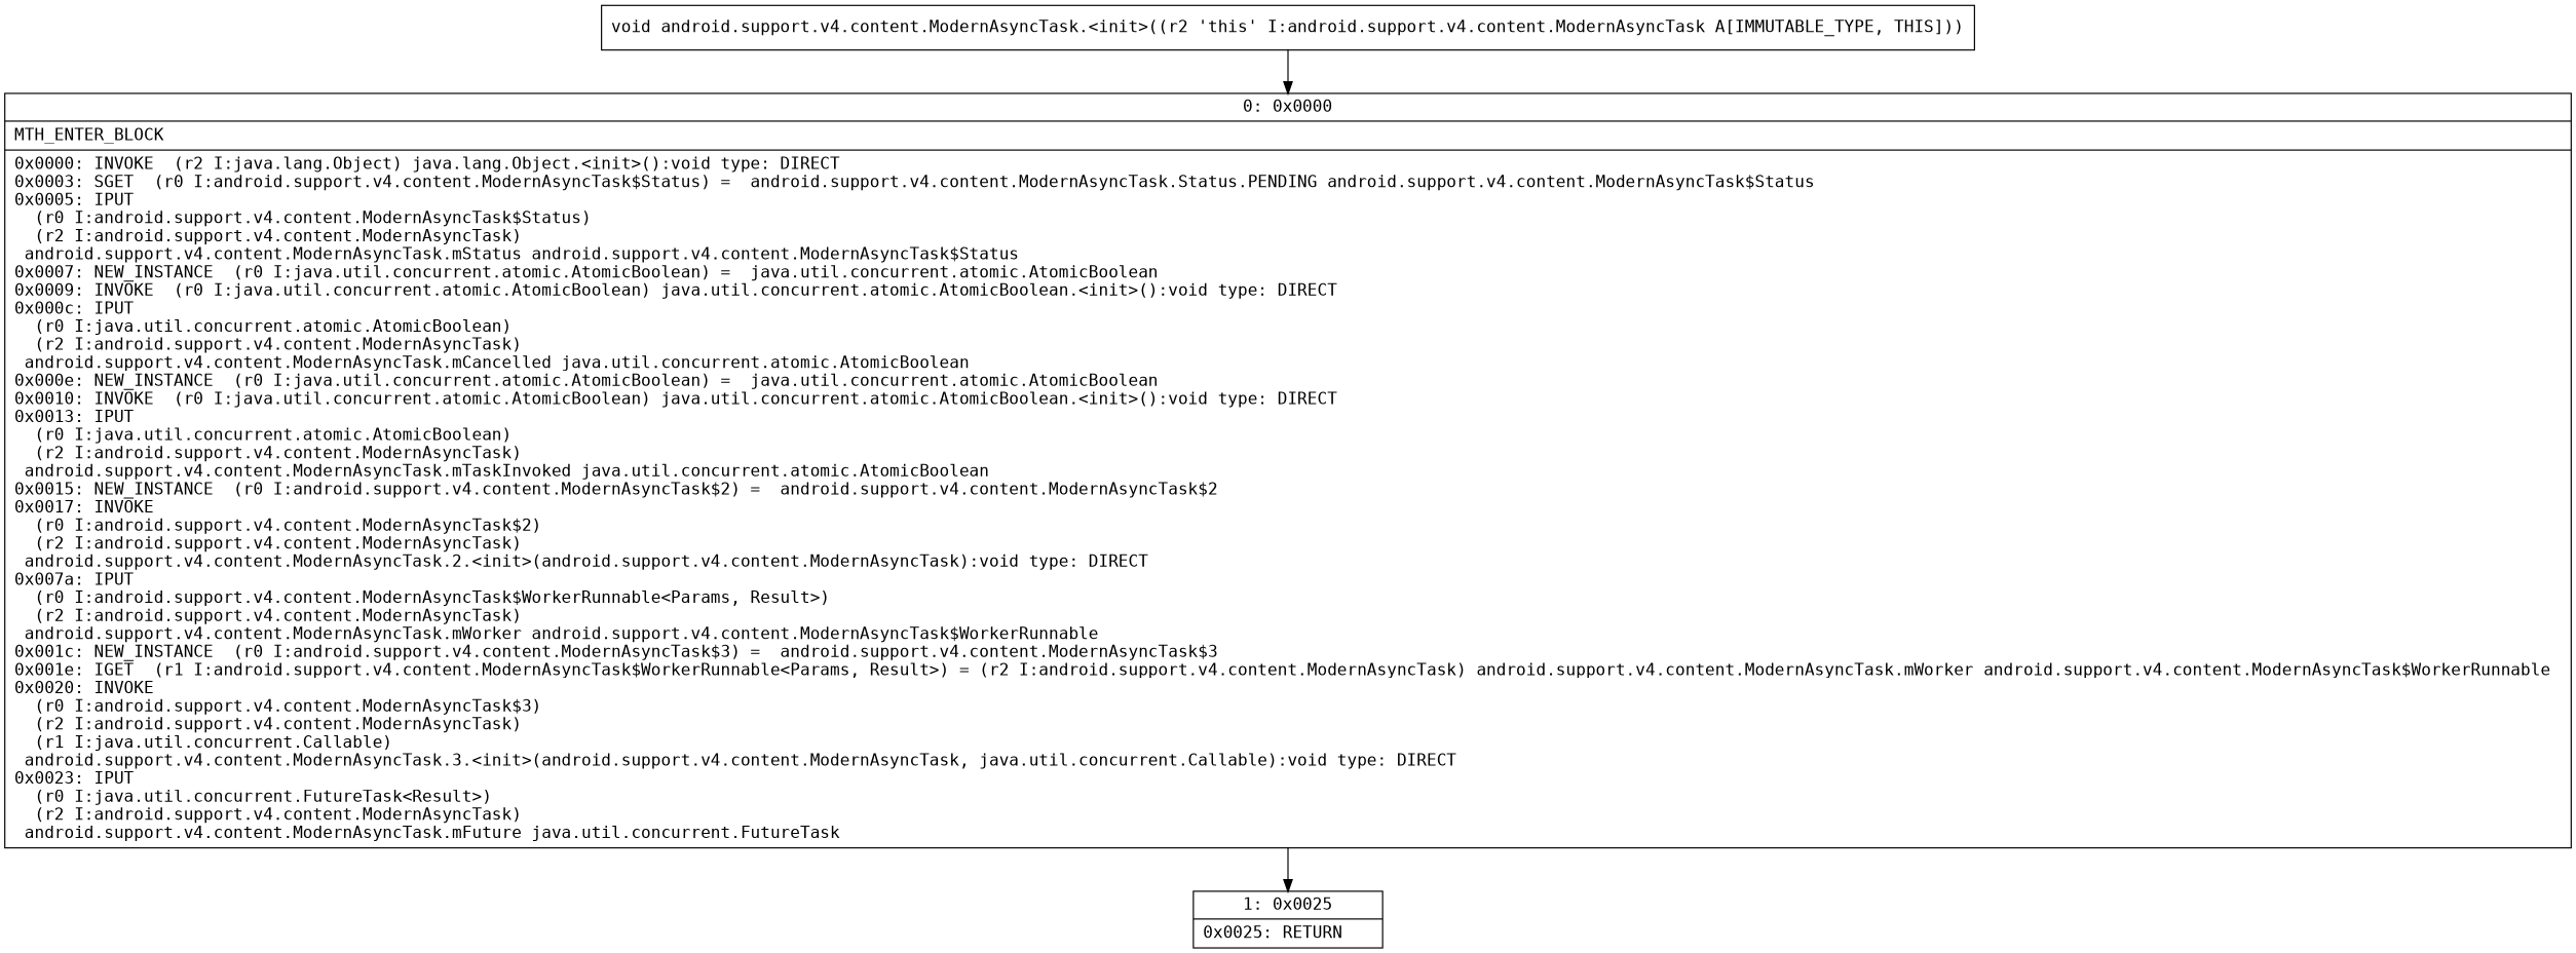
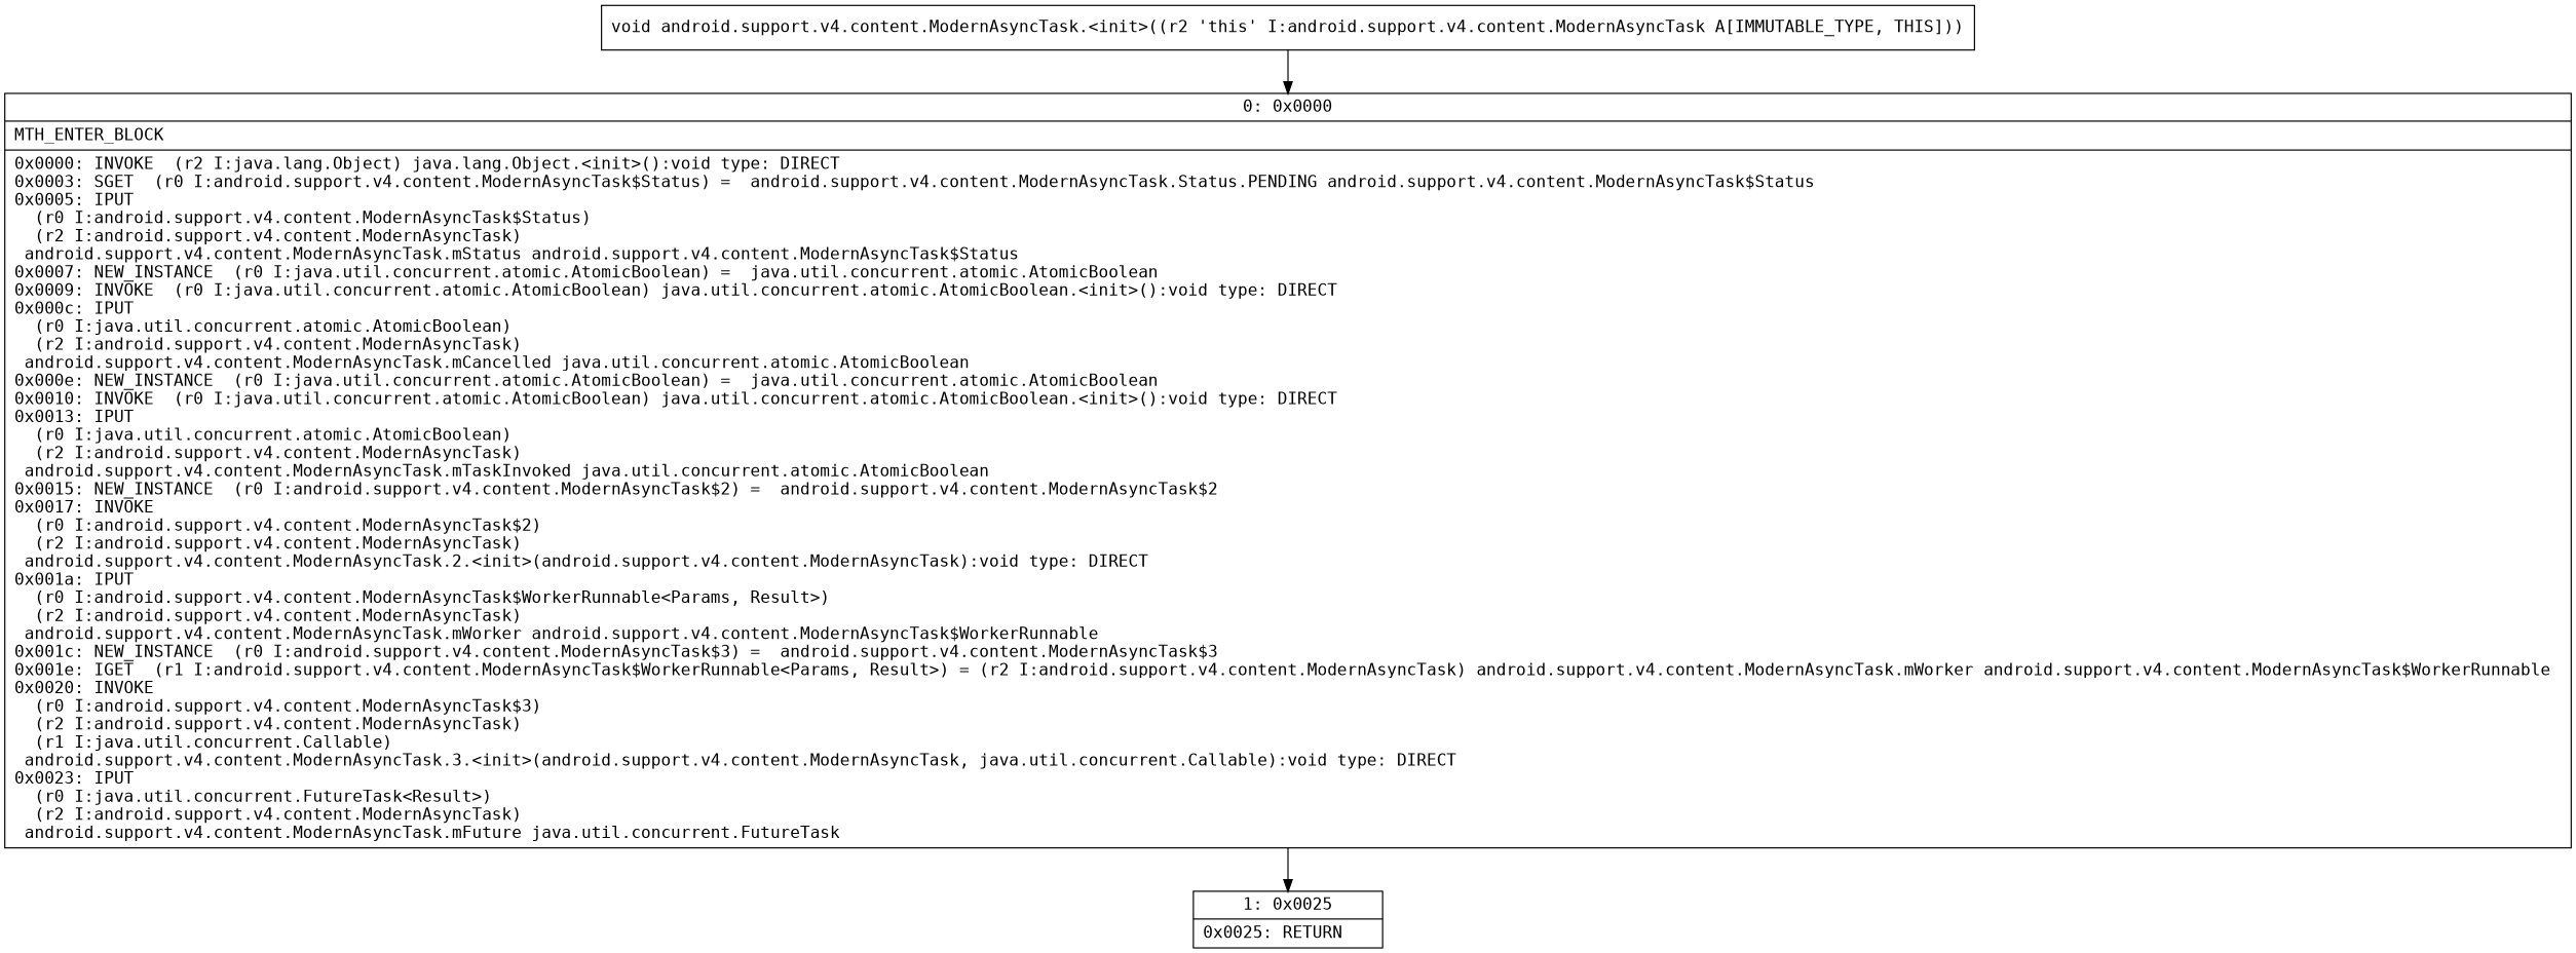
  digraph {
    fontname="DejaVu Sans Mono"
    node [shape=record fontname="DejaVu Sans Mono"]
    edge [fontname="DejaVu Sans Mono"]
-   n1 [label="{0\:\ 0x0000|MTH_ENTER_BLOCK\l|0x0000: INVOKE  (r2 I:java.lang.Object) java.lang.Object.\<init\>():void type: DIRECT \l0x0003: SGET  (r0 I:android.support.v4.content.ModernAsyncTask$Status) =  android.support.v4.content.ModernAsyncTask.Status.PENDING android.support.v4.content.ModernAsyncTask$Status \l0x0005: IPUT  \l  (r0 I:android.support.v4.content.ModernAsyncTask$Status)\l  (r2 I:android.support.v4.content.ModernAsyncTask)\l android.support.v4.content.ModernAsyncTask.mStatus android.support.v4.content.ModernAsyncTask$Status \l0x0007: NEW_INSTANCE  (r0 I:java.util.concurrent.atomic.AtomicBoolean) =  java.util.concurrent.atomic.AtomicBoolean \l0x0009: INVOKE  (r0 I:java.util.concurrent.atomic.AtomicBoolean) java.util.concurrent.atomic.AtomicBoolean.\<init\>():void type: DIRECT \l0x000c: IPUT  \l  (r0 I:java.util.concurrent.atomic.AtomicBoolean)\l  (r2 I:android.support.v4.content.ModernAsyncTask)\l android.support.v4.content.ModernAsyncTask.mCancelled java.util.concurrent.atomic.AtomicBoolean \l0x000e: NEW_INSTANCE  (r0 I:java.util.concurrent.atomic.AtomicBoolean) =  java.util.concurrent.atomic.AtomicBoolean \l0x0010: INVOKE  (r0 I:java.util.concurrent.atomic.AtomicBoolean) java.util.concurrent.atomic.AtomicBoolean.\<init\>():void type: DIRECT \l0x0013: IPUT  \l  (r0 I:java.util.concurrent.atomic.AtomicBoolean)\l  (r2 I:android.support.v4.content.ModernAsyncTask)\l android.support.v4.content.ModernAsyncTask.mTaskInvoked java.util.concurrent.atomic.AtomicBoolean \l0x0015: NEW_INSTANCE  (r0 I:android.support.v4.content.ModernAsyncTask$2) =  android.support.v4.content.ModernAsyncTask$2 \l0x0017: INVOKE  \l  (r0 I:android.support.v4.content.ModernAsyncTask$2)\l  (r2 I:android.support.v4.content.ModernAsyncTask)\l android.support.v4.content.ModernAsyncTask.2.\<init\>(android.support.v4.content.ModernAsyncTask):void type: DIRECT \l0x007a: IPUT  \l  (r0 I:android.support.v4.content.ModernAsyncTask$WorkerRunnable\<Params, Result\>)\l  (r2 I:android.support.v4.content.ModernAsyncTask)\l android.support.v4.content.ModernAsyncTask.mWorker android.support.v4.content.ModernAsyncTask$WorkerRunnable \l0x001c: NEW_INSTANCE  (r0 I:android.support.v4.content.ModernAsyncTask$3) =  android.support.v4.content.ModernAsyncTask$3 \l0x001e: IGET  (r1 I:android.support.v4.content.ModernAsyncTask$WorkerRunnable\<Params, Result\>) = (r2 I:android.support.v4.content.ModernAsyncTask) android.support.v4.content.ModernAsyncTask.mWorker android.support.v4.content.ModernAsyncTask$WorkerRunnable \l0x0020: INVOKE  \l  (r0 I:android.support.v4.content.ModernAsyncTask$3)\l  (r2 I:android.support.v4.content.ModernAsyncTask)\l  (r1 I:java.util.concurrent.Callable)\l android.support.v4.content.ModernAsyncTask.3.\<init\>(android.support.v4.content.ModernAsyncTask, java.util.concurrent.Callable):void type: DIRECT \l0x0023: IPUT  \l  (r0 I:java.util.concurrent.FutureTask\<Result\>)\l  (r2 I:android.support.v4.content.ModernAsyncTask)\l android.support.v4.content.ModernAsyncTask.mFuture java.util.concurrent.FutureTask \l}"]
+   n1 [label="{0\:\ 0x0000|MTH_ENTER_BLOCK\l|0x0000: INVOKE  (r2 I:java.lang.Object) java.lang.Object.\<init\>():void type: DIRECT \l0x0003: SGET  (r0 I:android.support.v4.content.ModernAsyncTask$Status) =  android.support.v4.content.ModernAsyncTask.Status.PENDING android.support.v4.content.ModernAsyncTask$Status \l0x0005: IPUT  \l  (r0 I:android.support.v4.content.ModernAsyncTask$Status)\l  (r2 I:android.support.v4.content.ModernAsyncTask)\l android.support.v4.content.ModernAsyncTask.mStatus android.support.v4.content.ModernAsyncTask$Status \l0x0007: NEW_INSTANCE  (r0 I:java.util.concurrent.atomic.AtomicBoolean) =  java.util.concurrent.atomic.AtomicBoolean \l0x0009: INVOKE  (r0 I:java.util.concurrent.atomic.AtomicBoolean) java.util.concurrent.atomic.AtomicBoolean.\<init\>():void type: DIRECT \l0x000c: IPUT  \l  (r0 I:java.util.concurrent.atomic.AtomicBoolean)\l  (r2 I:android.support.v4.content.ModernAsyncTask)\l android.support.v4.content.ModernAsyncTask.mCancelled java.util.concurrent.atomic.AtomicBoolean \l0x000e: NEW_INSTANCE  (r0 I:java.util.concurrent.atomic.AtomicBoolean) =  java.util.concurrent.atomic.AtomicBoolean \l0x0010: INVOKE  (r0 I:java.util.concurrent.atomic.AtomicBoolean) java.util.concurrent.atomic.AtomicBoolean.\<init\>():void type: DIRECT \l0x0013: IPUT  \l  (r0 I:java.util.concurrent.atomic.AtomicBoolean)\l  (r2 I:android.support.v4.content.ModernAsyncTask)\l android.support.v4.content.ModernAsyncTask.mTaskInvoked java.util.concurrent.atomic.AtomicBoolean \l0x0015: NEW_INSTANCE  (r0 I:android.support.v4.content.ModernAsyncTask$2) =  android.support.v4.content.ModernAsyncTask$2 \l0x0017: INVOKE  \l  (r0 I:android.support.v4.content.ModernAsyncTask$2)\l  (r2 I:android.support.v4.content.ModernAsyncTask)\l android.support.v4.content.ModernAsyncTask.2.\<init\>(android.support.v4.content.ModernAsyncTask):void type: DIRECT \l0x001a: IPUT  \l  (r0 I:android.support.v4.content.ModernAsyncTask$WorkerRunnable\<Params, Result\>)\l  (r2 I:android.support.v4.content.ModernAsyncTask)\l android.support.v4.content.ModernAsyncTask.mWorker android.support.v4.content.ModernAsyncTask$WorkerRunnable \l0x001c: NEW_INSTANCE  (r0 I:android.support.v4.content.ModernAsyncTask$3) =  android.support.v4.content.ModernAsyncTask$3 \l0x001e: IGET  (r1 I:android.support.v4.content.ModernAsyncTask$WorkerRunnable\<Params, Result\>) = (r2 I:android.support.v4.content.ModernAsyncTask) android.support.v4.content.ModernAsyncTask.mWorker android.support.v4.content.ModernAsyncTask$WorkerRunnable \l0x0020: INVOKE  \l  (r0 I:android.support.v4.content.ModernAsyncTask$3)\l  (r2 I:android.support.v4.content.ModernAsyncTask)\l  (r1 I:java.util.concurrent.Callable)\l android.support.v4.content.ModernAsyncTask.3.\<init\>(android.support.v4.content.ModernAsyncTask, java.util.concurrent.Callable):void type: DIRECT \l0x0023: IPUT  \l  (r0 I:java.util.concurrent.FutureTask\<Result\>)\l  (r2 I:android.support.v4.content.ModernAsyncTask)\l android.support.v4.content.ModernAsyncTask.mFuture java.util.concurrent.FutureTask \l}"]
    n2 [label="{1\:\ 0x0025|0x0025: RETURN   \l}"]
    n3 [label="{void android.support.v4.content.ModernAsyncTask.\<init\>((r2 'this' I:android.support.v4.content.ModernAsyncTask A[IMMUTABLE_TYPE, THIS])) }"]
    n1 -> n2
    n3 -> n1
  }
